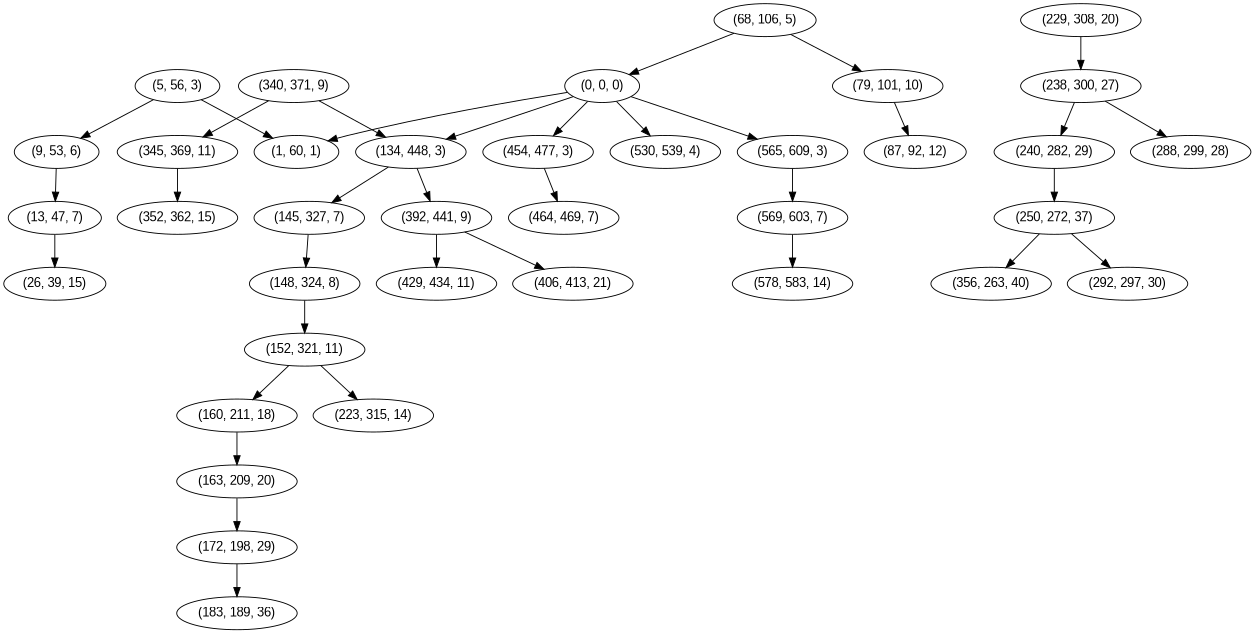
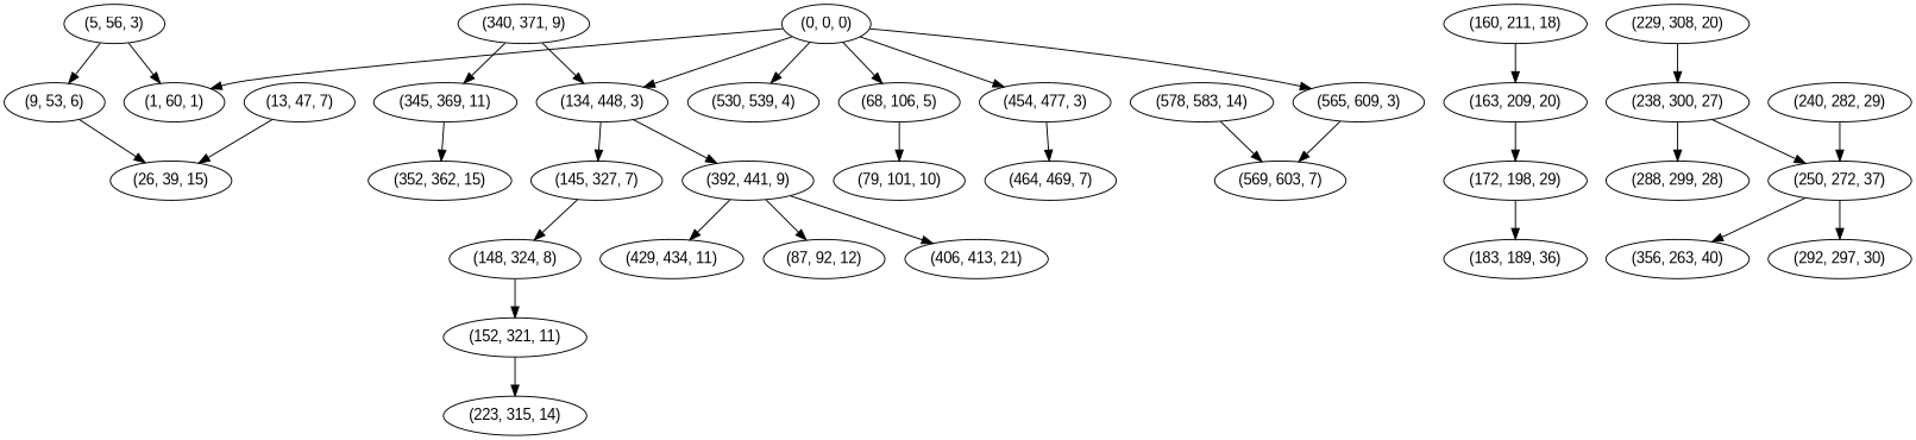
  digraph {
    fontname="Liberation Sans"
    node [fontname="Liberation Sans"]
    edge [fontname="Liberation Sans"]
    "(0, 0, 0)"
    "(1, 60, 1)"
    "(68, 106, 5)"
    "(134, 448, 3)"
    "(454, 477, 3)"
    "(530, 539, 4)"
    "(565, 609, 3)"
    "(79, 101, 10)"
    "(145, 327, 7)"
    "(392, 441, 9)"
    "(464, 469, 7)"
    "(569, 603, 7)"
    "(5, 56, 3)"
    "(9, 53, 6)"
    "(13, 47, 7)"
    n16 [label="(26, 39, 15)"]
    "(87, 92, 12)"
    "(148, 324, 8)"
    "(340, 371, 9)"
    "(345, 369, 11)"
    "(406, 413, 21)"
    "(429, 434, 11)"
    "(152, 321, 11)"
    "(160, 211, 18)"
    "(223, 315, 14)"
    "(163, 209, 20)"
    "(172, 198, 29)"
    "(183, 189, 36)"
    "(229, 308, 20)"
    "(238, 300, 27)"
    "(240, 282, 29)"
    "(288, 299, 28)"
    "(250, 272, 37)"
    n34 [label="(356, 263, 40)"]
    "(292, 297, 30)"
    "(352, 362, 15)"
    "(578, 583, 14)"
    "(0, 0, 0)" -> "(1, 60, 1)"
-   "(68, 106, 5)" -> "(0, 0, 0)"
+   "(0, 0, 0)" -> "(68, 106, 5)"
    "(0, 0, 0)" -> "(134, 448, 3)"
    "(0, 0, 0)" -> "(454, 477, 3)"
    "(0, 0, 0)" -> "(530, 539, 4)"
    "(0, 0, 0)" -> "(565, 609, 3)"
    "(68, 106, 5)" -> "(79, 101, 10)"
    "(134, 448, 3)" -> "(145, 327, 7)"
    "(134, 448, 3)" -> "(392, 441, 9)"
    "(454, 477, 3)" -> "(464, 469, 7)"
    "(565, 609, 3)" -> "(569, 603, 7)"
-   "(79, 101, 10)" -> "(87, 92, 12)"
+   "(392, 441, 9)" -> "(87, 92, 12)"
    "(145, 327, 7)" -> "(148, 324, 8)"
    "(392, 441, 9)" -> "(406, 413, 21)"
    "(392, 441, 9)" -> "(429, 434, 11)"
-   "(569, 603, 7)" -> "(578, 583, 14)"
+   "(578, 583, 14)" -> "(569, 603, 7)"
    "(5, 56, 3)" -> "(1, 60, 1)"
    "(5, 56, 3)" -> "(9, 53, 6)"
-   "(9, 53, 6)" -> "(13, 47, 7)"
+   "(9, 53, 6)" -> n16
    "(13, 47, 7)" -> n16
    "(148, 324, 8)" -> "(152, 321, 11)"
    "(340, 371, 9)" -> "(134, 448, 3)"
    "(340, 371, 9)" -> "(345, 369, 11)"
    "(345, 369, 11)" -> "(352, 362, 15)"
-   "(152, 321, 11)" -> "(160, 211, 18)"
    "(152, 321, 11)" -> "(223, 315, 14)"
    "(160, 211, 18)" -> "(163, 209, 20)"
    "(163, 209, 20)" -> "(172, 198, 29)"
    "(172, 198, 29)" -> "(183, 189, 36)"
    "(229, 308, 20)" -> "(238, 300, 27)"
-   "(238, 300, 27)" -> "(240, 282, 29)"
+   "(238, 300, 27)" -> "(250, 272, 37)"
    "(238, 300, 27)" -> "(288, 299, 28)"
    "(240, 282, 29)" -> "(250, 272, 37)"
    "(250, 272, 37)" -> n34
    "(250, 272, 37)" -> "(292, 297, 30)"
  }
